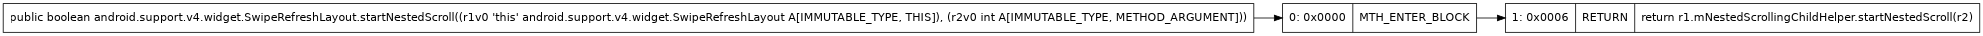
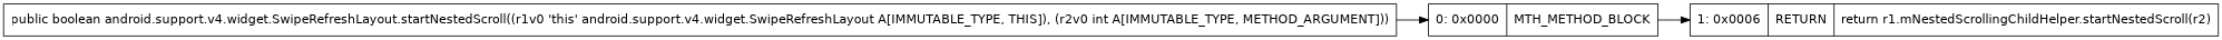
  digraph {
    rankdir=LR
    fontname="DejaVu Sans"
    node [shape=record fontname="DejaVu Sans"]
    edge [fontname="DejaVu Sans"]
-   n1 [label="{0\:\ 0x0000|MTH_ENTER_BLOCK\l}"]
+   n1 [label="{0\:\ 0x0000|MTH_METHOD_BLOCK\l}"]
    n2 [label="{1\:\ 0x0006|RETURN\l|return r1.mNestedScrollingChildHelper.startNestedScroll(r2)\l}"]
    n3 [label="{public boolean android.support.v4.widget.SwipeRefreshLayout.startNestedScroll((r1v0 'this' android.support.v4.widget.SwipeRefreshLayout A[IMMUTABLE_TYPE, THIS]), (r2v0 int A[IMMUTABLE_TYPE, METHOD_ARGUMENT])) }"]
    n1 -> n2
    n3 -> n1
  }
